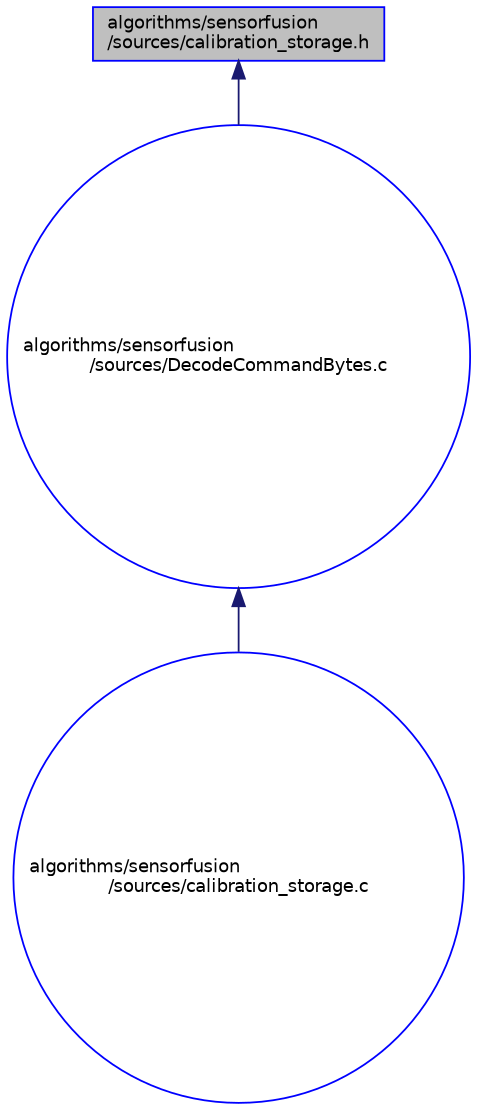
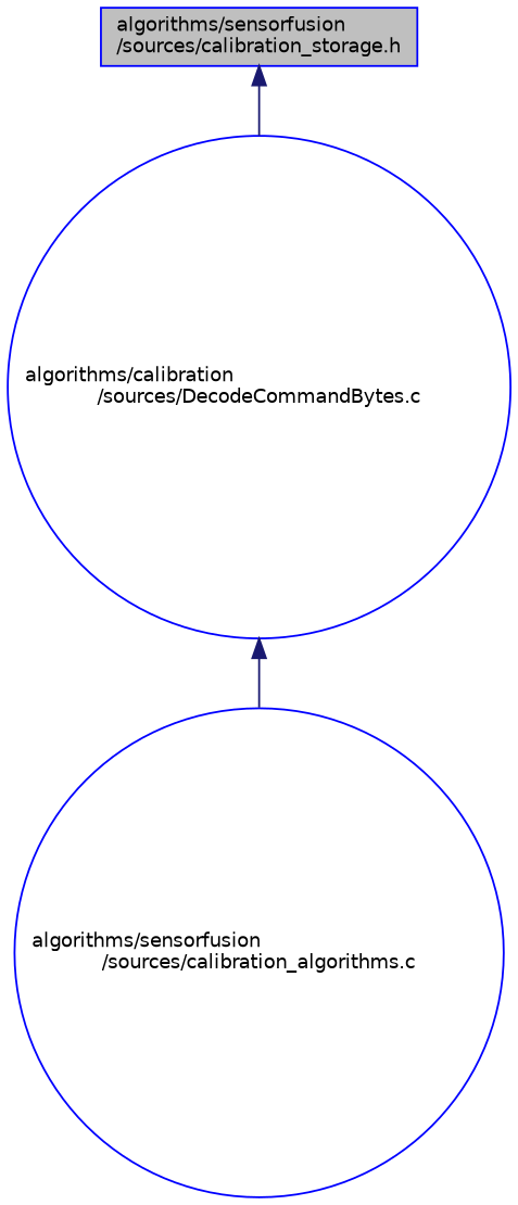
  digraph {
    node [color=blue fillcolor=white fontname=Helvetica fontsize=10 shape=circle style=filled]
    edge [color=midnightblue dir=back fontname=Helvetica fontsize=10 labelfontname=Helvetica labelfontsize=10 style=solid]
    n1 [fillcolor=grey75 fontcolor=black height=0.2 label="algorithms/sensorfusion\l/sources/calibration_storage.h" shape=box width=0.4]
-   n2 [height=0.2 label="algorithms/sensorfusion\l/sources/DecodeCommandBytes.c" width=0.4]
-   n3 [height=0.2 label="algorithms/sensorfusion\l/sources/calibration_storage.c" width=0.4]
+   n2 [height=0.2 label="algorithms/calibration\l/sources/DecodeCommandBytes.c" width=0.4]
+   n3 [height=0.2 label="algorithms/sensorfusion\l/sources/calibration_algorithms.c" width=0.4]
    n1 -> n2
    n2 -> n3
  }
